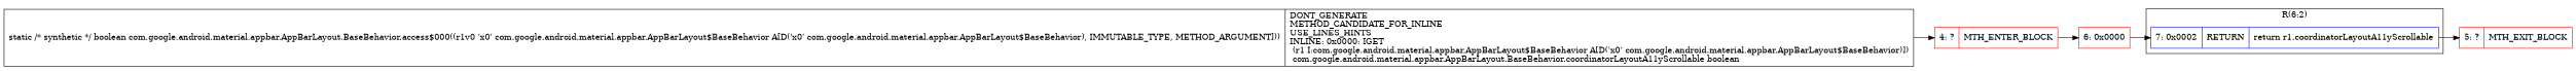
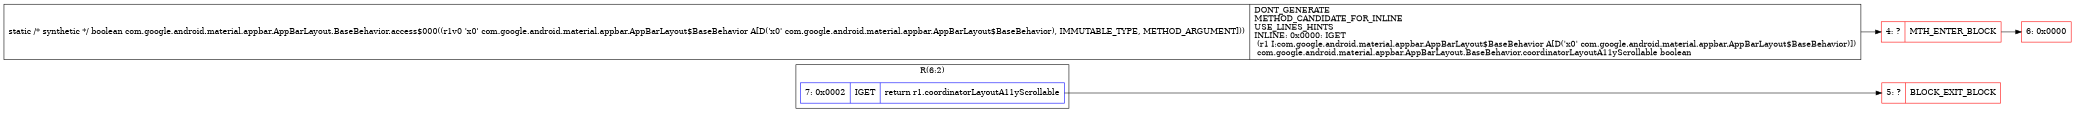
  digraph {
    rankdir=LR
    node [color=red shape=record]
-   n1 [color=blue label="{7\:\ 0x0002|RETURN\l|return r1.coordinatorLayoutA11yScrollable\l}"]
-   n2 [label="{5\:\ ?|MTH_EXIT_BLOCK\l}"]
+   n1 [color=blue label="{7\:\ 0x0002|IGET\l|return r1.coordinatorLayoutA11yScrollable\l}"]
+   n2 [label="{5\:\ ?|BLOCK_EXIT_BLOCK\l}"]
    n3 [label="{4\:\ ?|MTH_ENTER_BLOCK\l}"]
    n4 [label="{6\:\ 0x0000}"]
    n5 [label="{static \/* synthetic *\/ boolean com.google.android.material.appbar.AppBarLayout.BaseBehavior.access$000((r1v0 'x0' com.google.android.material.appbar.AppBarLayout$BaseBehavior A[D('x0' com.google.android.material.appbar.AppBarLayout$BaseBehavior), IMMUTABLE_TYPE, METHOD_ARGUMENT]))  | DONT_GENERATE\lMETHOD_CANDIDATE_FOR_INLINE\lUSE_LINES_HINTS\lINLINE: 0x0000: IGET  \l  (r1 I:com.google.android.material.appbar.AppBarLayout$BaseBehavior A[D('x0' com.google.android.material.appbar.AppBarLayout$BaseBehavior)])\l com.google.android.material.appbar.AppBarLayout.BaseBehavior.coordinatorLayoutA11yScrollable boolean\l}" color=""]
    subgraph cluster_1 {
      label="R(6:2)"
      n1
    }
    n1 -> n2
    n3 -> n4
-   n4 -> n1
    n5 -> n3
  }
